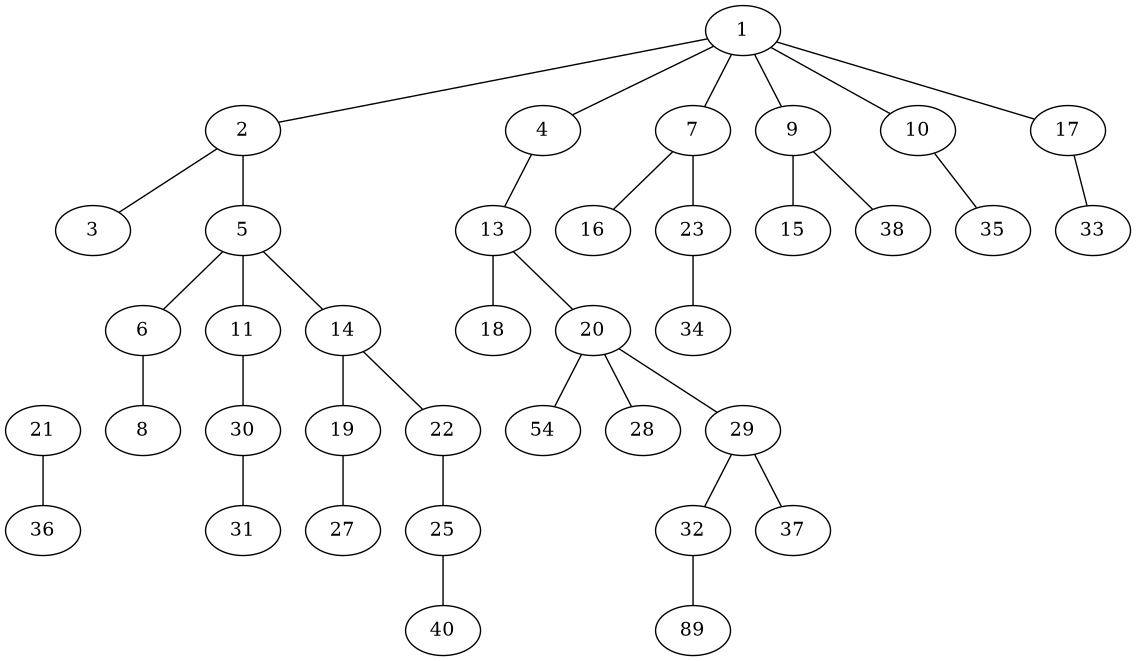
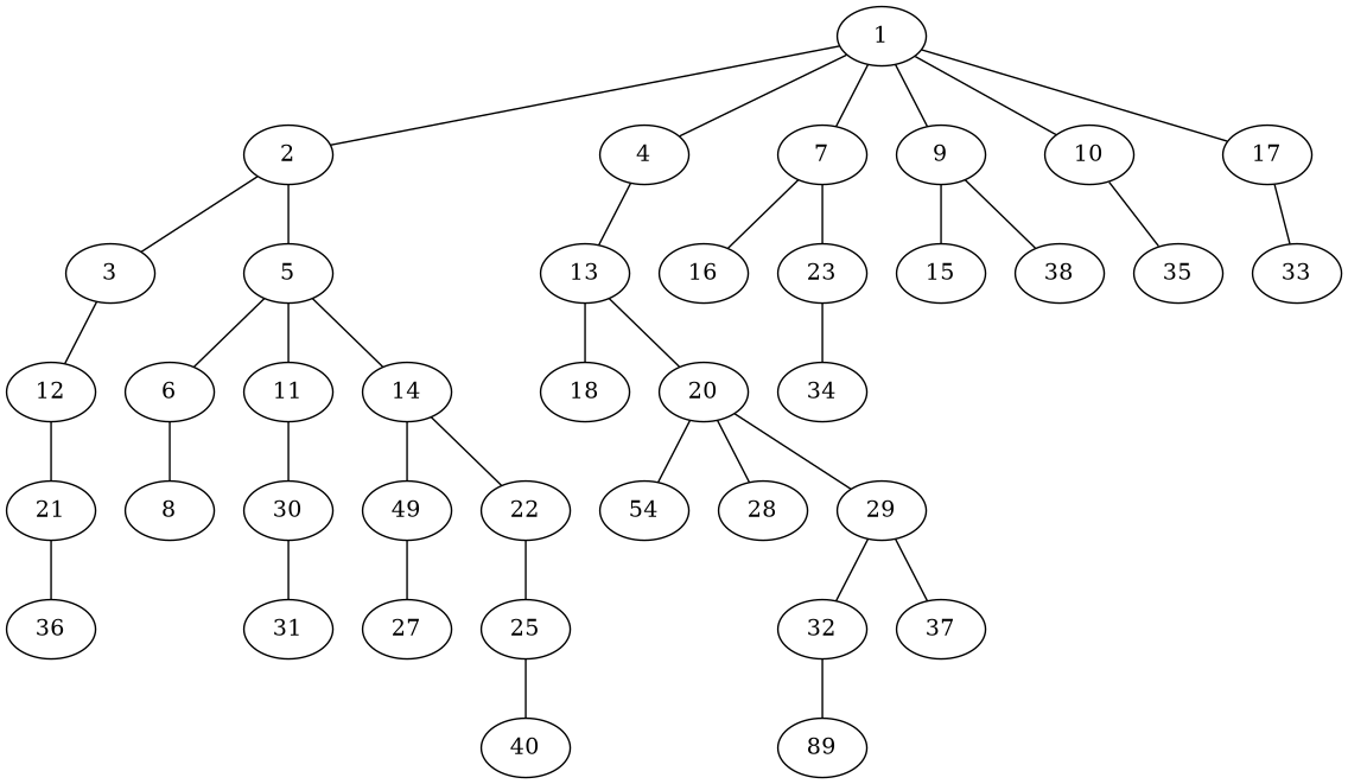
  graph {
    1
    2
    4
    7
    9
    10
    17
    3
    5
    13
    16
    23
    15
    38
    35
    33
+   12
    6
    11
    14
    18
    20
    34
    21
    8
    30
-   19
+   19 [label=49]
    22
    36
    n30 [label=54]
    28
    29
    31
    27
    25
    32
    37
    40
    n39 [label=89]
    1 -- 2
    1 -- 4
    1 -- 7
    1 -- 9
    1 -- 10
    1 -- 17
    2 -- 3
    2 -- 5
    4 -- 13
    7 -- 16
    7 -- 23
    9 -- 15
    9 -- 38
    10 -- 35
    17 -- 33
+   3 -- 12
    5 -- 6
    5 -- 11
    5 -- 14
    13 -- 18
    13 -- 20
    23 -- 34
+   12 -- 21
    6 -- 8
    11 -- 30
    14 -- 19
    14 -- 22
    20 -- n30
    20 -- 28
    20 -- 29
    21 -- 36
    30 -- 31
    19 -- 27
    22 -- 25
    29 -- 32
    29 -- 37
    25 -- 40
    32 -- n39
  }
